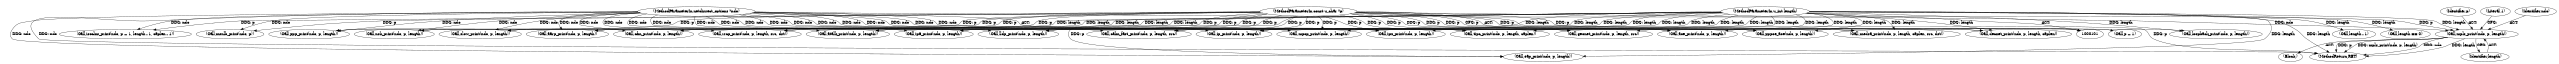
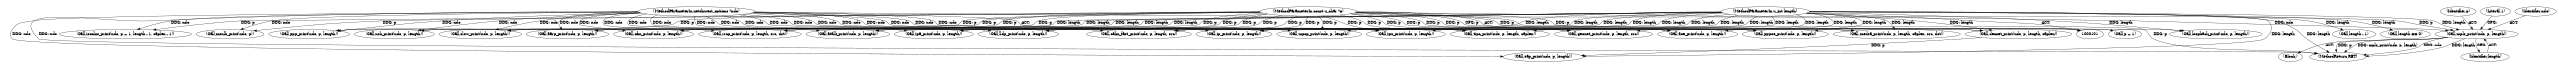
  digraph {
    n1 [label="(Call,mpls_print(ndo, p, length))"]
    n2 [label="(Block,)"]
    n3 [label="(MethodReturn,RET)"]
    n4 [label="(Identifier,length)"]
    n5 [label="(MethodParameterIn,netdissect_options *ndo)"]
    n6 [label="(Call,ppp_print(ndo, p, length))"]
    n7 [label="(Call,nsh_print(ndo, p, length))"]
    n8 [label="(Call,slow_print(ndo, p, length))"]
    n9 [label="(Call,msnlb_print(ndo, p))"]
    n10 [label="(Call,aarp_print(ndo, p, length))"]
    n11 [label="(Call,cfm_print(ndo, p, length))"]
    n12 [label="(Call,eap_print(ndo, p, length))"]
    n13 [label="(Call,rrcp_print(ndo, p, length, src, dst))"]
    n14 [label="(Call,atalk_print(ndo, p, length))"]
    n15 [label="(Call,isoclns_print(ndo, p + 1, length - 1, caplen - 1))"]
    n16 [label="(Call,ip6_print(ndo, p, length))"]
    n17 [label="(Call,lldp_print(ndo, p, length))"]
    n18 [label="(Call,decnet_print(ndo, p, length, caplen))"]
    n19 [label="(Call,calm_fast_print(ndo, p, length, src))"]
    n20 [label="(Call,ip_print(ndo, p, length))"]
    n21 [label="(Call,mpcp_print(ndo, p, length))"]
    n22 [label="(Call,ipx_print(ndo, p, length))"]
    n23 [label="(Call,tipc_print(ndo, p, length, caplen))"]
    n24 [label="(Call,geonet_print(ndo, p, length, src))"]
    n25 [label="(Call,aoe_print(ndo, p, length))"]
-   n26 [label="(Call,pppoe_aoe(ndo, p, length))"]
+   n26 [label="(Call,pppoe_print(ndo, p, length))"]
    n27 [label="(Call,medsa_print(ndo, p, length, caplen, src, dst))"]
    1000101
    n29 [label="(Call,loopback_print(ndo, p, length))"]
    n30 [label="(MethodParameterIn,const u_char *p)"]
    n31 [label="(Call,p + 1)"]
    n32 [label="(MethodParameterIn,u_int length)"]
    n33 [label="(Call,length - 1)"]
    n34 [label="(Call,length == 0)"]
    n35 [label="(Identifier,p)"]
    n36 [label="(Literal,1)"]
    n37 [label="(Identifier,ndo)"]
    n1 -> n2 [label="AST: "]
    n1 -> n3 [label="DDG: p"]
    n1 -> n3 [label="DDG: mpls_print(ndo, p, length)"]
    n1 -> n3 [label="DDG: ndo"]
    n1 -> n3 [label="DDG: length"]
    n1 -> n4 [label="CFG: "]
    n4 -> n1 [label="AST: "]
    n5 -> n1 [label="DDG: ndo"]
    n5 -> n3 [label="DDG: ndo"]
    n5 -> n6 [label="DDG: ndo"]
    n5 -> n7 [label="DDG: ndo"]
    n5 -> n8 [label="DDG: ndo"]
    n5 -> n9 [label="DDG: ndo"]
    n5 -> n10 [label="DDG: ndo"]
    n5 -> n11 [label="DDG: ndo"]
    n5 -> n12 [label="DDG: ndo"]
    n5 -> n13 [label="DDG: ndo"]
    n5 -> n14 [label="DDG: ndo"]
    n5 -> n15 [label="DDG: ndo"]
    n5 -> n16 [label="DDG: ndo"]
    n5 -> n17 [label="DDG: ndo"]
    n5 -> n18 [label="DDG: ndo"]
    n5 -> n19 [label="DDG: ndo"]
    n5 -> n20 [label="DDG: ndo"]
    n5 -> n21 [label="DDG: ndo"]
    n5 -> n22 [label="DDG: ndo"]
    n5 -> n23 [label="DDG: ndo"]
    n5 -> n24 [label="DDG: ndo"]
    n5 -> n25 [label="DDG: ndo"]
    n5 -> n26 [label="DDG: ndo"]
    n5 -> n27 [label="DDG: ndo"]
    n5 -> 1000101 [label="AST: "]
    n30 -> n1 [label="DDG: p"]
    n30 -> n3 [label="DDG: p"]
    n30 -> n6 [label="DDG: p"]
    n30 -> n7 [label="DDG: p"]
    n30 -> n8 [label="DDG: p"]
    n30 -> n9 [label="DDG: p"]
    n30 -> n10 [label="DDG: p"]
    n30 -> n11 [label="DDG: p"]
-   n30 -> n12 [label="DDG: p"]
+   n18 -> n12 [label="DDG: p"]
    n30 -> n13 [label="DDG: p"]
    n30 -> n14 [label="DDG: p"]
    n30 -> n15 [label="DDG: p"]
    n30 -> n16 [label="DDG: p"]
    n30 -> n17 [label="DDG: p"]
    n30 -> n18 [label="CFG: p"]
    n30 -> n19 [label="DDG: p"]
    n30 -> n20 [label="DDG: p"]
    n30 -> n21 [label="DDG: p"]
    n30 -> n22 [label="DDG: p"]
    n30 -> n23 [label="DDG: p"]
    n30 -> n24 [label="DDG: p"]
    n30 -> n25 [label="DDG: p"]
    n30 -> n26 [label="DDG: p"]
    n30 -> n27 [label="DDG: p"]
    n30 -> 1000101 [label="AST: "]
    n30 -> n29 [label="DDG: p"]
    n30 -> n31 [label="DDG: p"]
    n32 -> n1 [label="DDG: length"]
    n32 -> n3 [label="DDG: length"]
    n32 -> n6 [label="DDG: length"]
    n32 -> n7 [label="DDG: length"]
    n32 -> n8 [label="DDG: length"]
    n32 -> n10 [label="DDG: length"]
    n32 -> n11 [label="DDG: length"]
    n32 -> n12 [label="DDG: length"]
    n32 -> n13 [label="DDG: length"]
    n32 -> n14 [label="DDG: length"]
    n32 -> n16 [label="DDG: length"]
    n32 -> n17 [label="DDG: length"]
    n32 -> n18 [label="DDG: length"]
    n32 -> n19 [label="DDG: length"]
    n32 -> n20 [label="DDG: length"]
    n32 -> n21 [label="DDG: length"]
    n32 -> n22 [label="DDG: length"]
    n32 -> n23 [label="DDG: length"]
    n32 -> n24 [label="DDG: length"]
    n32 -> n25 [label="DDG: length"]
    n32 -> n26 [label="DDG: length"]
    n32 -> n27 [label="DDG: length"]
    n32 -> 1000101 [label="AST: "]
    n32 -> n29 [label="DDG: length"]
    n32 -> n33 [label="DDG: length"]
    n32 -> n34 [label="DDG: length"]
    n35 -> n1 [label="AST: "]
    n36 -> n1 [label="CFG: "]
    n37 -> n1 [label="AST: "]
  }
